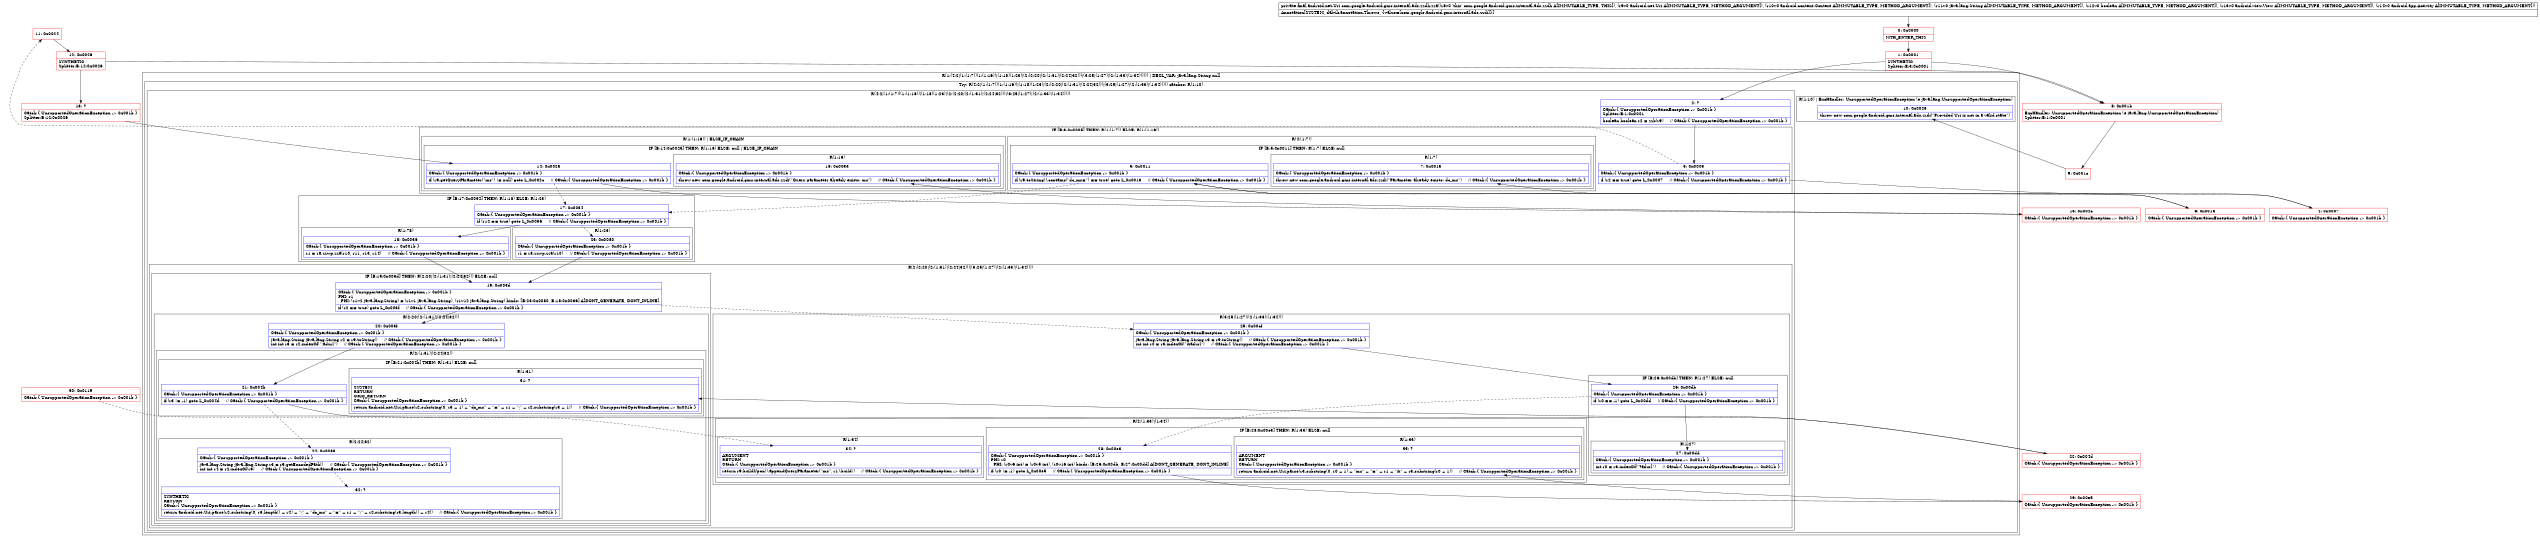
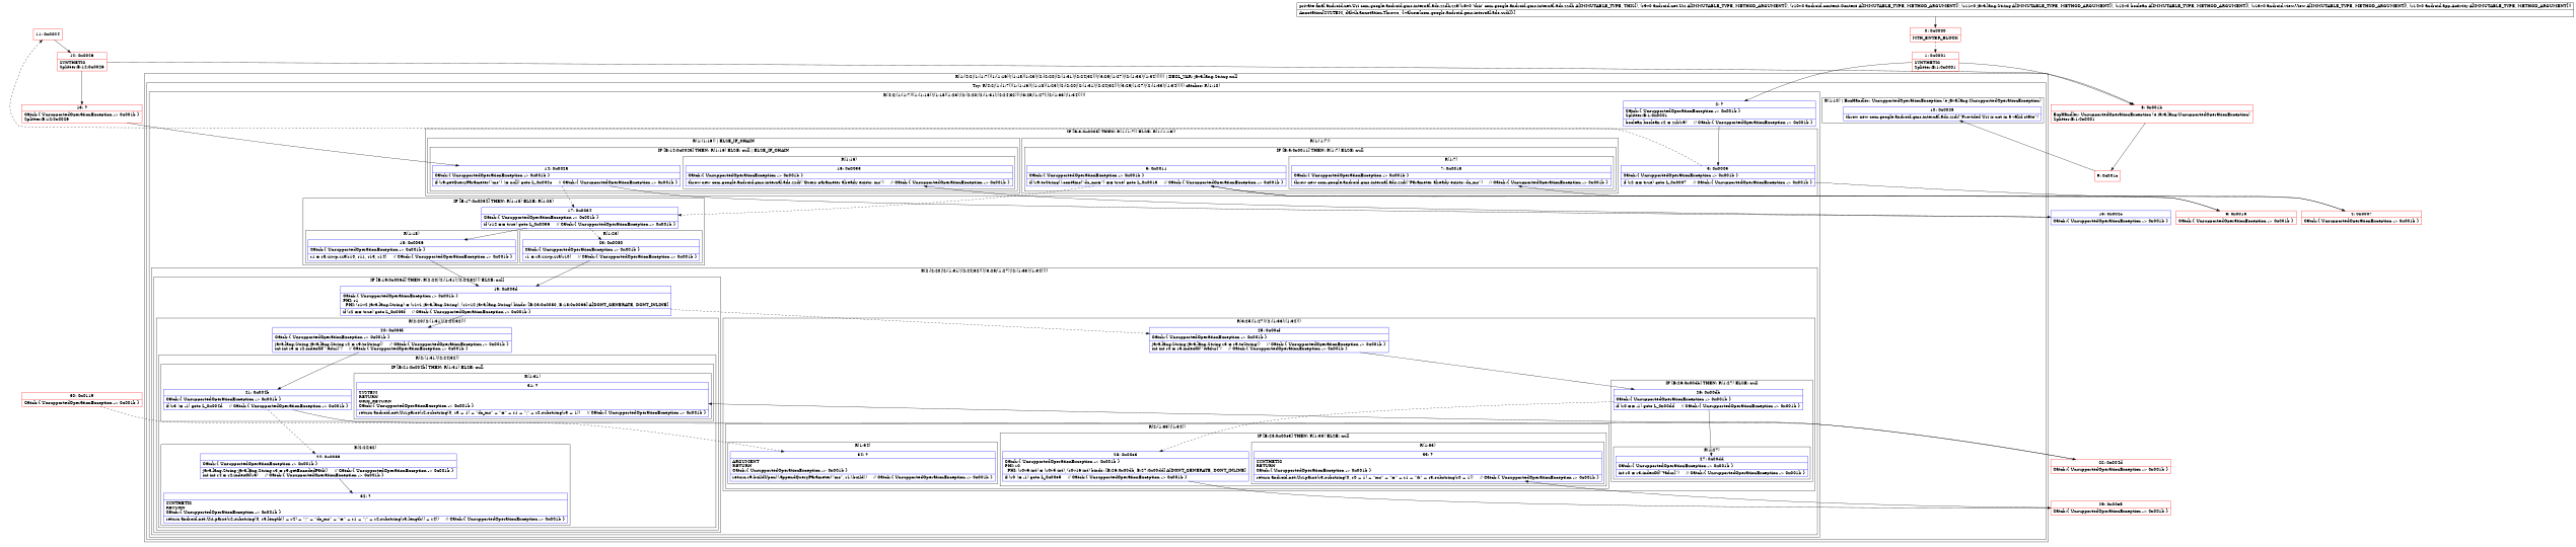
  digraph {
    node [color=blue shape=record]
    n1 [label="{7\:\ 0x001a|Catch:\{ UnsupportedOperationException \-\> 0x001b \}\l|throw new com.google.android.gms.internal.ads.zzdi(\"Parameter already exists: dc_ms\")     \/\/ Catch:\{ UnsupportedOperationException \-\> 0x001b \}\l}"]
    n2 [label="{5\:\ 0x0011|Catch:\{ UnsupportedOperationException \-\> 0x001b \}\l|if (r9.toString().contains(\"dc_ms=\") == true) goto L_0x0013     \/\/ Catch:\{ UnsupportedOperationException \-\> 0x001b \}\l}"]
    n3 [label="{16\:\ 0x0033|Catch:\{ UnsupportedOperationException \-\> 0x001b \}\l|throw new com.google.android.gms.internal.ads.zzdi(\"Query parameter already exists: ms\")     \/\/ Catch:\{ UnsupportedOperationException \-\> 0x001b \}\l}"]
    n4 [label="{14\:\ 0x002a|Catch:\{ UnsupportedOperationException \-\> 0x001b \}\l|if (r9.getQueryParameter(\"ms\") != null) goto L_0x002c     \/\/ Catch:\{ UnsupportedOperationException \-\> 0x001b \}\l}"]
    n5 [label="{3\:\ 0x0005|Catch:\{ UnsupportedOperationException \-\> 0x001b \}\l|if (r2 == true) goto L_0x0007     \/\/ Catch:\{ UnsupportedOperationException \-\> 0x001b \}\l}"]
    n6 [label="{18\:\ 0x0036|Catch:\{ UnsupportedOperationException \-\> 0x001b \}\l|r1 = r8.zzwp.zza(r10, r11, r13, r14)     \/\/ Catch:\{ UnsupportedOperationException \-\> 0x001b \}\l}"]
    n7 [label="{23\:\ 0x0080|Catch:\{ UnsupportedOperationException \-\> 0x001b \}\l|r1 = r8.zzwp.zza(r10)     \/\/ Catch:\{ UnsupportedOperationException \-\> 0x001b \}\l}"]
    n8 [label="{17\:\ 0x0034|Catch:\{ UnsupportedOperationException \-\> 0x001b \}\l|if (r12 == true) goto L_0x0036     \/\/ Catch:\{ UnsupportedOperationException \-\> 0x001b \}\l}"]
    n9 [label="{31\:\ ?|SYSTEM\lRETURN\lORIG_RETURN\lCatch:\{ UnsupportedOperationException \-\> 0x001b \}\l|return android.net.Uri.parse(r2.substring(0, r3 + 1) + \"dc_ms\" + \"=\" + r1 + \";\" + r2.substring(r3 + 1))     \/\/ Catch:\{ UnsupportedOperationException \-\> 0x001b \}\l}"]
    n10 [label="{21\:\ 0x004b|Catch:\{ UnsupportedOperationException \-\> 0x001b \}\l|if (r3 != \-1) goto L_0x004d     \/\/ Catch:\{ UnsupportedOperationException \-\> 0x001b \}\l}"]
    n11 [label="{24\:\ 0x0088|Catch:\{ UnsupportedOperationException \-\> 0x001b \}\l|java.lang.String java.lang.String r3 = r9.getEncodedPath()     \/\/ Catch:\{ UnsupportedOperationException \-\> 0x001b \}\lint int r4 = r2.indexOf(r3)     \/\/ Catch:\{ UnsupportedOperationException \-\> 0x001b \}\l}"]
    n12 [label="{32\:\ ?|SYNTHETIC\lRETURN\lCatch:\{ UnsupportedOperationException \-\> 0x001b \}\l|return android.net.Uri.parse(r2.substring(0, r3.length() + r4) + \";\" + \"dc_ms\" + \"=\" + r1 + \";\" + r2.substring(r3.length() + r4))     \/\/ Catch:\{ UnsupportedOperationException \-\> 0x001b \}\l}"]
    n13 [label="{20\:\ 0x003f|Catch:\{ UnsupportedOperationException \-\> 0x001b \}\l|java.lang.String java.lang.String r2 = r9.toString()     \/\/ Catch:\{ UnsupportedOperationException \-\> 0x001b \}\lint int r3 = r2.indexOf(\";adurl\")     \/\/ Catch:\{ UnsupportedOperationException \-\> 0x001b \}\l}"]
    n14 [label="{19\:\ 0x003d|Catch:\{ UnsupportedOperationException \-\> 0x001b \}\lPHI: r1 \l  PHI: (r1v2 java.lang.String) = (r1v1 java.lang.String), (r1v12 java.lang.String) binds: [B:23:0x0080, B:18:0x0036] A[DONT_GENERATE, DONT_INLINE]\l|if (r2 == true) goto L_0x003f     \/\/ Catch:\{ UnsupportedOperationException \-\> 0x001b \}\l}"]
    n15 [label="{27\:\ 0x00dd|Catch:\{ UnsupportedOperationException \-\> 0x001b \}\l|int r0 = r3.indexOf(\"?adurl\")     \/\/ Catch:\{ UnsupportedOperationException \-\> 0x001b \}\l}"]
    n16 [label="{26\:\ 0x00db|Catch:\{ UnsupportedOperationException \-\> 0x001b \}\l|if (r0 == \-1) goto L_0x00dd     \/\/ Catch:\{ UnsupportedOperationException \-\> 0x001b \}\l}"]
-   n17 [label="{33\:\ ?|ARGUMENT\lRETURN\lCatch:\{ UnsupportedOperationException \-\> 0x001b \}\l|return android.net.Uri.parse(r3.substring(0, r0 + 1) + \"ms\" + \"=\" + r1 + \"&\" + r3.substring(r0 + 1))     \/\/ Catch:\{ UnsupportedOperationException \-\> 0x001b \}\l}"]
+   n17 [label="{33\:\ ?|SYNTHETIC\lRETURN\lCatch:\{ UnsupportedOperationException \-\> 0x001b \}\l|return android.net.Uri.parse(r3.substring(0, r0 + 1) + \"ms\" + \"=\" + r1 + \"&\" + r3.substring(r0 + 1))     \/\/ Catch:\{ UnsupportedOperationException \-\> 0x001b \}\l}"]
    n18 [label="{28\:\ 0x00e3|Catch:\{ UnsupportedOperationException \-\> 0x001b \}\lPHI: r0 \l  PHI: (r0v6 int) = (r0v5 int), (r0v16 int) binds: [B:26:0x00db, B:27:0x00dd] A[DONT_GENERATE, DONT_INLINE]\l|if (r0 != \-1) goto L_0x00e5     \/\/ Catch:\{ UnsupportedOperationException \-\> 0x001b \}\l}"]
    n19 [label="{34\:\ ?|ARGUMENT\lRETURN\lCatch:\{ UnsupportedOperationException \-\> 0x001b \}\l|return r9.buildUpon().appendQueryParameter(\"ms\", r1).build()     \/\/ Catch:\{ UnsupportedOperationException \-\> 0x001b \}\l}"]
    n20 [label="{25\:\ 0x00cf|Catch:\{ UnsupportedOperationException \-\> 0x001b \}\l|java.lang.String java.lang.String r3 = r9.toString()     \/\/ Catch:\{ UnsupportedOperationException \-\> 0x001b \}\lint int r0 = r3.indexOf(\"&adurl\")     \/\/ Catch:\{ UnsupportedOperationException \-\> 0x001b \}\l}"]
    n21 [label="{2\:\ ?|Catch:\{ UnsupportedOperationException \-\> 0x001b \}\lSplitter:B:1:0x0001\l|boolean boolean r2 = zzb(r9)     \/\/ Catch:\{ UnsupportedOperationException \-\> 0x001b \}\l}"]
    n22 [label="{10\:\ 0x0023|throw new com.google.android.gms.internal.ads.zzdi(\"Provided Uri is not in a valid state\")\l}"]
    n23 [color=red label="{6\:\ 0x0013|Catch:\{ UnsupportedOperationException \-\> 0x001b \}\l}"]
-   n24 [color=red label="{15\:\ 0x002c|Catch:\{ UnsupportedOperationException \-\> 0x001b \}\l}"]
+   n24 [label="{15\:\ 0x002c|Catch:\{ UnsupportedOperationException \-\> 0x001b \}\l}"]
    n25 [color=red label="{4\:\ 0x0007|Catch:\{ UnsupportedOperationException \-\> 0x001b \}\l}"]
    n26 [color=red label="{11\:\ 0x0024}"]
    n27 [color=red label="{22\:\ 0x004d|Catch:\{ UnsupportedOperationException \-\> 0x001b \}\l}"]
    n28 [color=red label="{29\:\ 0x00e5|Catch:\{ UnsupportedOperationException \-\> 0x001b \}\l}"]
    n29 [color=red label="{12\:\ 0x0026|SYNTHETIC\lSplitter:B:12:0x0026\l}"]
    n30 [color=red label="{30\:\ 0x0119|Catch:\{ UnsupportedOperationException \-\> 0x001b \}\l}"]
-   n31 [color=red label="{0\:\ 0x0000|MTH_ENTER_THIS\l}"]
-   n32 [color=red label="{1\:\ 0x0001|SYNTHETIC\lSplitter:B:3:0x0001\l}"]
+   n31 [color=red label="{0\:\ 0x0000|MTH_ENTER_BLOCK\l}"]
+   n32 [color=red label="{1\:\ 0x0001|SYNTHETIC\lSplitter:B:1:0x0001\l}"]
    n33 [color=red label="{8\:\ 0x001b|ExcHandler: UnsupportedOperationException (e java.lang.UnsupportedOperationException)\lSplitter:B:1:0x0001\l}"]
    n34 [color=red label="{9\:\ 0x001c}"]
    n35 [color=red label="{13\:\ ?|Catch:\{ UnsupportedOperationException \-\> 0x001b \}\lSplitter:B:12:0x0026\l}"]
    n36 [label="{private final android.net.Uri com.google.android.gms.internal.ads.zzdh.zza((r8v0 'this' com.google.android.gms.internal.ads.zzdh A[IMMUTABLE_TYPE, THIS]), (r9v0 android.net.Uri A[IMMUTABLE_TYPE, METHOD_ARGUMENT]), (r10v0 android.content.Context A[IMMUTABLE_TYPE, METHOD_ARGUMENT]), (r11v0 java.lang.String A[IMMUTABLE_TYPE, METHOD_ARGUMENT]), (r12v0 boolean A[IMMUTABLE_TYPE, METHOD_ARGUMENT]), (r13v0 android.view.View A[IMMUTABLE_TYPE, METHOD_ARGUMENT]), (r14v0 android.app.Activity A[IMMUTABLE_TYPE, METHOD_ARGUMENT]))  | Annotation[SYSTEM, dalvik.annotation.Throws, \{value=[com.google.android.gms.internal.ads.zzdi]\}]\l}" color=""]
    subgraph cluster_1 {
      label="R(1:(4:2|(1:(1:7))(1:(1:16))|(1:18)(1:23)|(2:(2:20|(2:(1:31)|(2:24|32)))|(3:25|(1:27)|(2:(1:33)|(1:34)))))) | DECL_VAR: java.lang.String null\l"
      subgraph cluster_2 {
        label="Try: R(4:2|(1:(1:7))(1:(1:16))|(1:18)(1:23)|(2:(2:20|(2:(1:31)|(2:24|32)))|(3:25|(1:27)|(2:(1:33)|(1:34))))) catches: R(1:10)"
        subgraph cluster_3 {
          label="R(4:2|(1:(1:7))(1:(1:16))|(1:18)(1:23)|(2:(2:20|(2:(1:31)|(2:24|32)))|(3:25|(1:27)|(2:(1:33)|(1:34)))))"
          n21
          subgraph cluster_4 {
            label="IF [B:3:0x0005] THEN: R(1:(1:7)) ELSE: R(1:(1:16))"
            n5
            subgraph cluster_5 {
-             label="R(4:(1:7))"
+             label="R(1:(1:7))"
              subgraph cluster_6 {
                label="IF [B:5:0x0011] THEN: R(1:7) ELSE: null"
                n2
                subgraph cluster_7 {
                  label="R(1:7)"
                  n1
                }
              }
            }
            subgraph cluster_8 {
              label="R(1:(1:16)) | ELSE_IF_CHAIN\l"
              subgraph cluster_9 {
                label="IF [B:14:0x002a] THEN: R(1:16) ELSE: null | ELSE_IF_CHAIN\l"
                n4
                subgraph cluster_10 {
                  label="R(1:16)"
                  n3
                }
              }
            }
          }
          subgraph cluster_11 {
            label="IF [B:17:0x0034] THEN: R(1:18) ELSE: R(1:23)"
            n8
            subgraph cluster_12 {
-             label="R(1:78)"
+             label="R(1:18)"
              n6
            }
            subgraph cluster_13 {
              label="R(1:23)"
              n7
            }
          }
          subgraph cluster_14 {
            label="R(2:(2:20|(2:(1:31)|(2:24|32)))|(3:25|(1:27)|(2:(1:33)|(1:34))))"
            subgraph cluster_15 {
              label="IF [B:19:0x003d] THEN: R(2:20|(2:(1:31)|(2:24|32))) ELSE: null"
              n14
              subgraph cluster_16 {
                label="R(2:20|(2:(1:31)|(2:24|32)))"
                n13
                subgraph cluster_17 {
                  label="R(2:(1:31)|(2:24|32))"
                  subgraph cluster_18 {
                    label="IF [B:21:0x004b] THEN: R(1:31) ELSE: null"
                    n10
                    subgraph cluster_19 {
                      label="R(1:31)"
                      n9
                    }
                  }
                  subgraph cluster_20 {
                    label="R(2:24|32)"
                    n11
                    n12
                  }
                }
              }
            }
            subgraph cluster_21 {
              label="R(3:25|(1:27)|(2:(1:33)|(1:34)))"
              n20
              subgraph cluster_22 {
                label="IF [B:26:0x00db] THEN: R(1:27) ELSE: null"
                n16
                subgraph cluster_23 {
                  label="R(1:27)"
                  n15
                }
              }
              subgraph cluster_24 {
                label="R(2:(1:33)|(1:34))"
                subgraph cluster_25 {
                  label="IF [B:28:0x00e3] THEN: R(1:33) ELSE: null"
                  n18
                  subgraph cluster_26 {
                    label="R(1:33)"
                    n17
                  }
                }
                subgraph cluster_27 {
                  label="R(1:34)"
                  n19
                }
              }
            }
          }
        }
        subgraph cluster_28 {
          label="R(1:10) | ExcHandler: UnsupportedOperationException (e java.lang.UnsupportedOperationException)\l"
          n22
        }
      }
    }
    subgraph cluster_29 {
      label="R(1:10) | ExcHandler: UnsupportedOperationException (e java.lang.UnsupportedOperationException)\l"
    }
    n2 -> n8 [style=dashed]
    n2 -> n23
    n4 -> n8 [style=dashed]
    n4 -> n24
    n5 -> n25
    n5 -> n26 [style=dashed]
    n6 -> n14
    n7 -> n14
    n8 -> n6
    n8 -> n7 [style=dashed]
    n10 -> n11 [style=dashed]
    n10 -> n27
-   n11 -> n12 [style=dashed]
+   n11 -> n12
    n13 -> n10
    n14 -> n13
    n14 -> n20 [style=dashed]
    n16 -> n15
    n16 -> n18 [style=dashed]
    n18 -> n28
    n20 -> n16
    n21 -> n5
    n23 -> n1
    n24 -> n3
    n25 -> n2
    n26 -> n29
    n27 -> n9
    n28 -> n17
    n29 -> n33
    n29 -> n35
    n30 -> n19 [style=dashed]
-   n31 -> n32
+   n31 -> n32 [style=dashed]
    n32 -> n21
    n32 -> n33
    n33 -> n34
    n34 -> n22
    n35 -> n4
    n36 -> n31
  }
